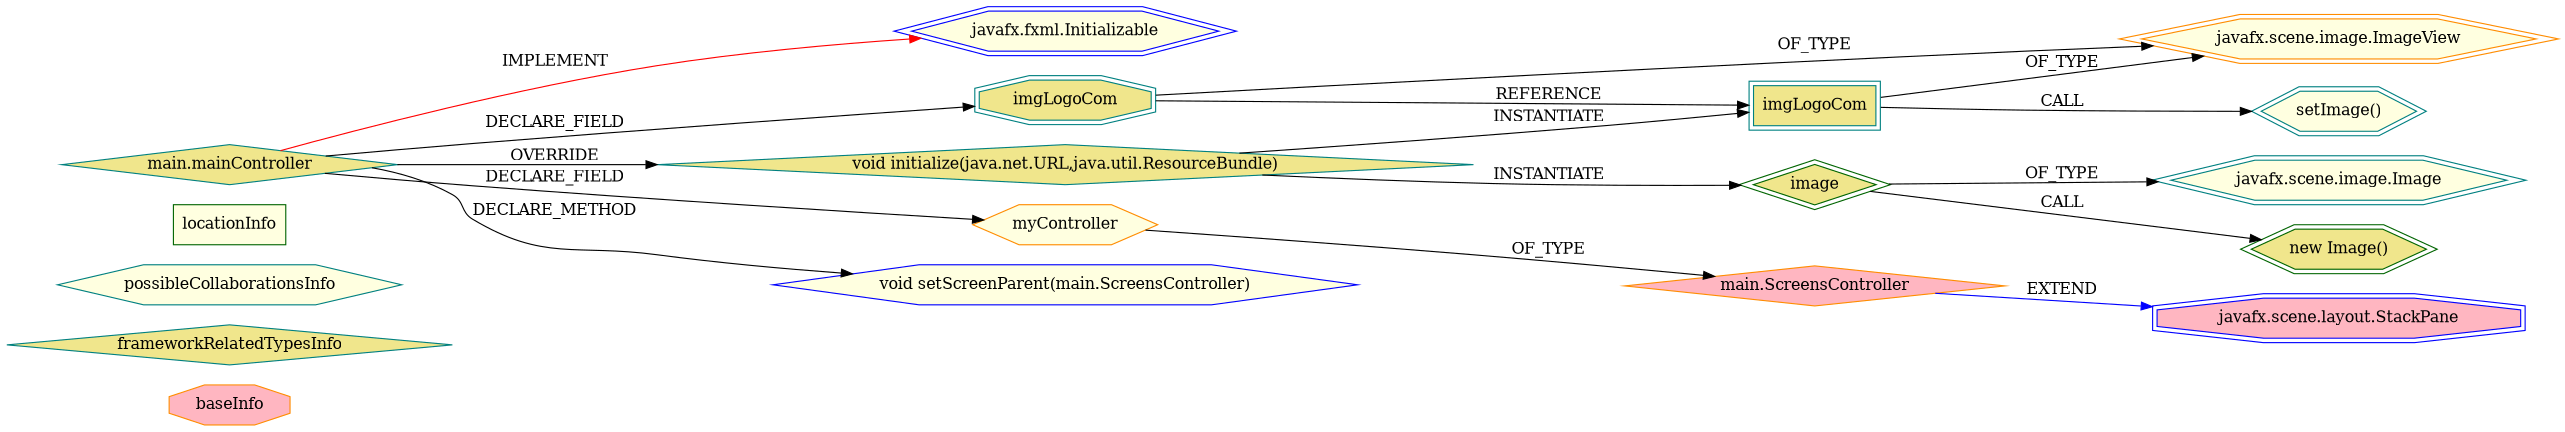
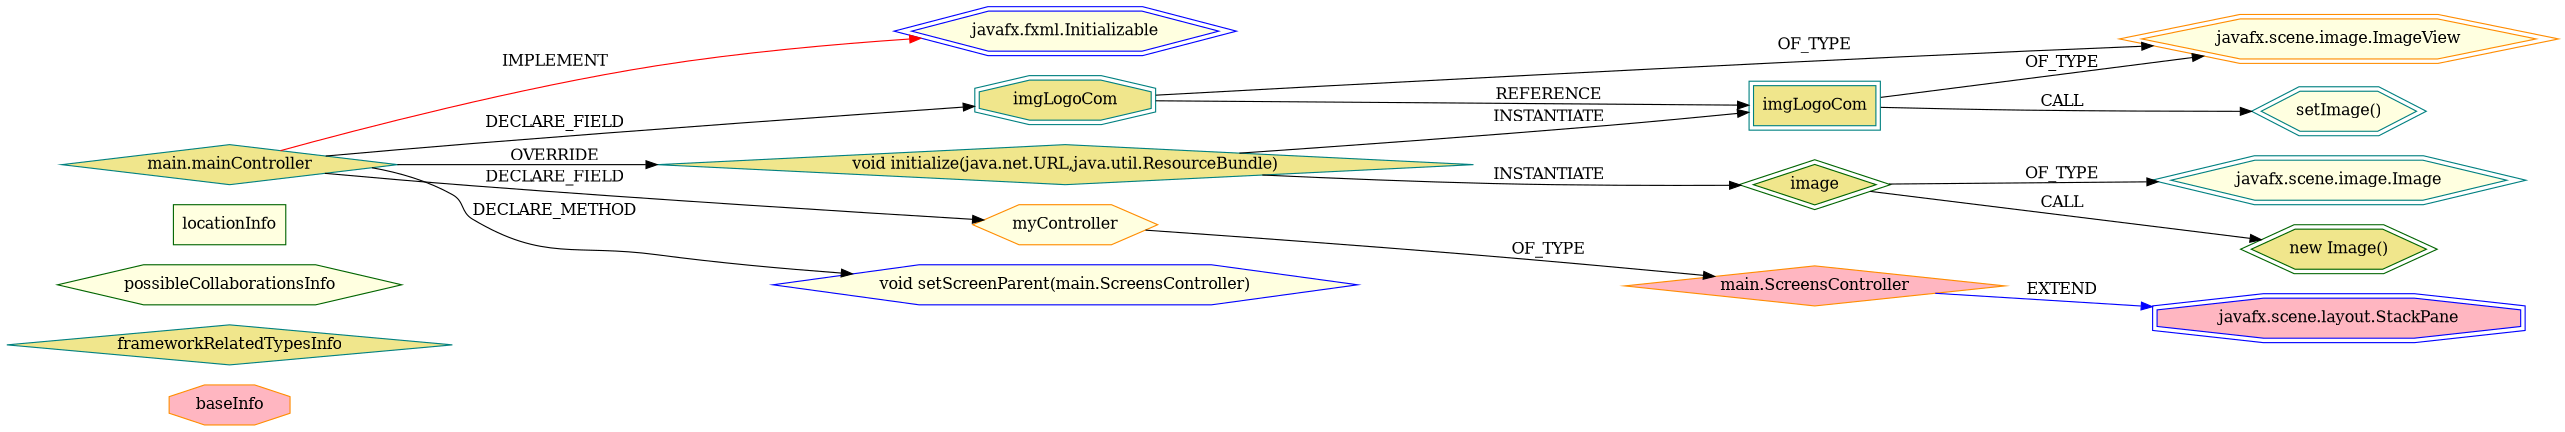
  digraph {
    rankdir=LR
    node [color=teal fillcolor=lightyellow shape=hexagon style=filled isFrameworkType=true]
    baseInfo [category=extension_graph color=darkorange fillcolor=lightpink graphId=1876 isAnonymous=false possibleRelation=true shape=octagon isFrameworkType=""]
    frameworkRelatedTypesInfo [0="javafx.fxml.Initializable" fillcolor=khaki shape=diamond isFrameworkType=""]
-   possibleCollaborationsInfo [0="1876~CLIENT_METHOD_DECLARATION-PARAMETER_DECLARATION-FIELD_DECLARATION-~javafx.fxml.Initializable ~javafx.scene.layout.StackPane ~false~false" isFrameworkType=""]
+   possibleCollaborationsInfo [0="1876~CLIENT_METHOD_DECLARATION-PARAMETER_DECLARATION-FIELD_DECLARATION-~javafx.fxml.Initializable ~javafx.scene.layout.StackPane ~false~false" color=darkgreen isFrameworkType=""]
    locationInfo [color=darkgreen contextSignature=mainController filePath="/antoniotorres-CAPOS/CAPOS-master/src/main/mainController.java" graphId=1876 projectName="antoniotorres-CAPOS" shape=box isFrameworkType=""]
    n5 [fillcolor=khaki isFrameworkType=false label="main.mainController" shape=diamond vertexType=ROOT_CLIENT_CLASS_DECLARATION]
    n6 [color=blue label="javafx.fxml.Initializable" peripheries=2 vertexType=FRAMEWORK_INTERFACE_TYPE]
    n7 [fillcolor=khaki label=imgLogoCom peripheries=2 shape=octagon vertexType=FIELD_DECLARATION]
    n8 [color=darkorange isFrameworkType=false label=myController vertexType=FIELD_DECLARATION]
    n9 [fillcolor=khaki isFrameworkType=false label="void initialize(java.net.URL,java.util.ResourceBundle)" shape=diamond vertexType=OVERRIDING_METHOD_DECLARATION]
    n10 [color=blue isFrameworkType=false label="void setScreenParent(main.ScreensController)" vertexType=CLIENT_METHOD_DECLARATION]
    n11 [color=darkorange label="javafx.scene.image.ImageView" peripheries=2 vertexType=FRAMEWORK_CLASS_TYPE]
    n12 [fillcolor=khaki label=imgLogoCom peripheries=2 shape=box vertexType=VARIABLE_EXPRESION]
    n13 [color=darkorange fillcolor=lightpink isFrameworkType=false label="main.ScreensController" shape=diamond vertexType=REFERENCE_CLIENT_CLASS_DECLARATION]
    n14 [color=darkgreen fillcolor=khaki label=image peripheries=2 shape=diamond vertexType=VARIABLE_EXPRESION]
    n15 [label="setImage()" peripheries=2 vertexType=INSIDE_CALL]
    n16 [color=blue fillcolor=lightpink label="javafx.scene.layout.StackPane" peripheries=2 shape=octagon vertexType=FRAMEWORK_CLASS_TYPE]
    n17 [label="javafx.scene.image.Image" peripheries=2 vertexType=FRAMEWORK_CLASS_TYPE]
    n18 [color=darkgreen fillcolor=khaki label="new Image()" peripheries=2 vertexType=CONSTRUCTOR_CALL]
    n5 -> n6 [color=red label=IMPLEMENT]
    n5 -> n7 [label=DECLARE_FIELD]
    n5 -> n8 [label=DECLARE_FIELD]
    n5 -> n9 [label=OVERRIDE]
    n5 -> n10 [label=DECLARE_METHOD]
    n7 -> n11 [label=OF_TYPE]
    n7 -> n12 [label=REFERENCE]
    n8 -> n13 [label=OF_TYPE]
    n9 -> n12 [label=INSTANTIATE]
    n9 -> n14 [label=INSTANTIATE]
    n12 -> n11 [label=OF_TYPE]
    n12 -> n15 [label=CALL]
    n13 -> n16 [color=blue label=EXTEND]
    n14 -> n17 [label=OF_TYPE]
    n14 -> n18 [label=CALL]
  }
